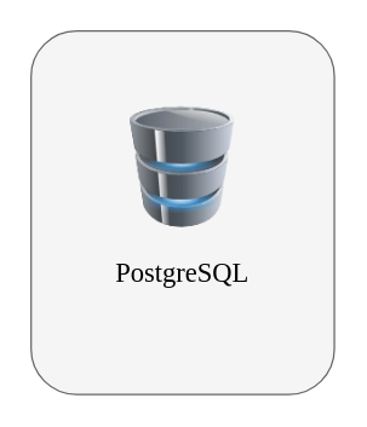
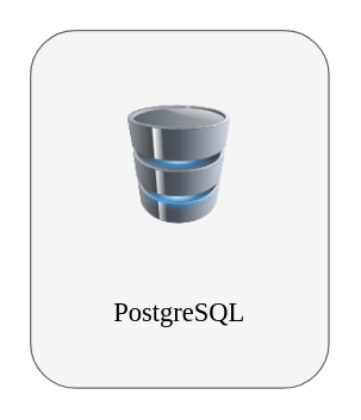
  <mxCell id="0" />
  <mxCell id="1" parent="0" />
  <mxCell id="2" value="" style="rounded=1;whiteSpace=wrap;html=1;fillStyle=solid;fillColor=#f5f5f5;fontColor=#333333;strokeColor=#666666;" vertex="1" parent="1"><mxGeometry x="20" y="20" width="200" height="240" as="geometry" /></mxCell>
  <mxCell id="3" value="" style="image;html=1;image=img/lib/clip_art/computers/Database_128x128.png" vertex="1" parent="1"><mxGeometry x="80" y="70" width="80" height="80" as="geometry" /></mxCell>
- <mxCell id="4" value="PostgreSQL" style="text;strokeColor=none;align=center;fillColor=none;html=1;verticalAlign=middle;whiteSpace=wrap;rounded=0;fontFamily=Tahoma;fontSize=18;" vertex="1" parent="1"><mxGeometry x="65" y="150" width="110" height="60" as="geometry" /></mxCell>
+ <mxCell id="4" value="PostgreSQL" style="text;strokeColor=none;align=center;fillColor=none;html=1;verticalAlign=middle;whiteSpace=wrap;rounded=0;fontFamily=Tahoma;fontSize=18;" vertex="1" parent="1"><mxGeometry x="65" y="180" width="110" height="60" as="geometry" /></mxCell>
